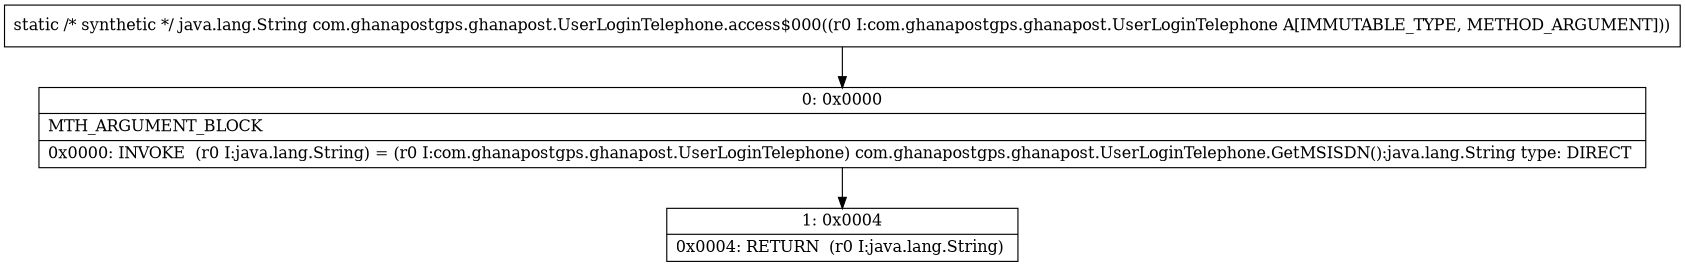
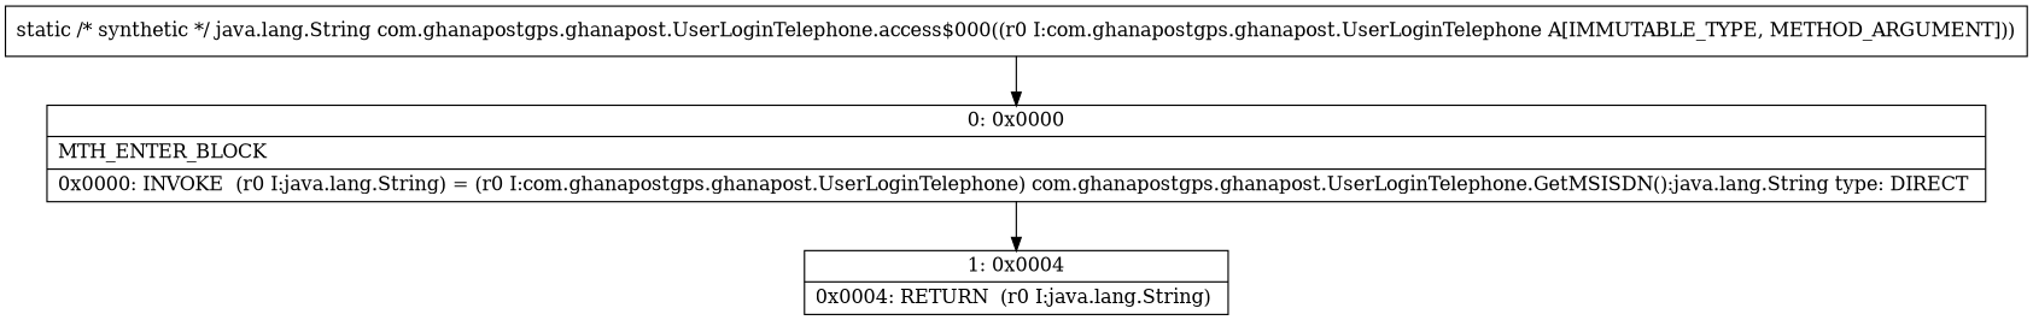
  digraph {
    node [shape=record]
-   n1 [label="{0\:\ 0x0000|MTH_ARGUMENT_BLOCK\l|0x0000: INVOKE  (r0 I:java.lang.String) = (r0 I:com.ghanapostgps.ghanapost.UserLoginTelephone) com.ghanapostgps.ghanapost.UserLoginTelephone.GetMSISDN():java.lang.String type: DIRECT \l}"]
+   n1 [label="{0\:\ 0x0000|MTH_ENTER_BLOCK\l|0x0000: INVOKE  (r0 I:java.lang.String) = (r0 I:com.ghanapostgps.ghanapost.UserLoginTelephone) com.ghanapostgps.ghanapost.UserLoginTelephone.GetMSISDN():java.lang.String type: DIRECT \l}"]
    n2 [label="{1\:\ 0x0004|0x0004: RETURN  (r0 I:java.lang.String) \l}"]
    n3 [label="{static \/* synthetic *\/ java.lang.String com.ghanapostgps.ghanapost.UserLoginTelephone.access$000((r0 I:com.ghanapostgps.ghanapost.UserLoginTelephone A[IMMUTABLE_TYPE, METHOD_ARGUMENT])) }"]
    n1 -> n2
    n3 -> n1
  }
